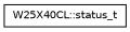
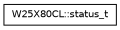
  digraph {
    rankdir=TB
-   n1 [color=black fillcolor=white fontname=Helvetica fontsize=10 height=0.2 label="W25X40CL::status_t" shape=record style=filled width=0.4]
+   n1 [color=black fillcolor=white fontname=Helvetica fontsize=10 height=0.2 label="W25X80CL::status_t" shape=record style=filled width=0.4]
  }
